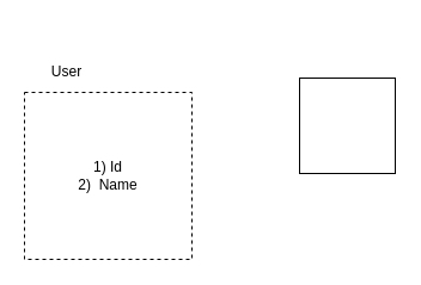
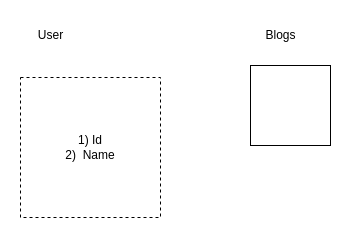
  <mxCell id="0" />
  <mxCell id="1" parent="0" />
  <mxCell id="2" value="1) Id&lt;br&gt;2)&amp;nbsp; Name&lt;br&gt;" style="whiteSpace=wrap;html=1;aspect=fixed;dashed=1;" vertex="1" parent="1"><mxGeometry x="20" y="77" width="140" height="140" as="geometry" /></mxCell>
- <mxCell id="3" value="User" style="text;html=1;align=center;verticalAlign=middle;resizable=0;points=[];autosize=1;strokeColor=none;fillColor=none;" vertex="1" parent="1"><mxGeometry x="30" y="45" width="50" height="30" as="geometry" /></mxCell>
+ <mxCell id="3" value="User" style="text;html=1;align=center;verticalAlign=middle;resizable=0;points=[];autosize=1;strokeColor=none;fillColor=none;" vertex="1" parent="1"><mxGeometry x="25" y="20" width="50" height="30" as="geometry" /></mxCell>
  <mxCell id="4" value="" style="whiteSpace=wrap;html=1;aspect=fixed;" vertex="1" parent="1"><mxGeometry x="250" y="65" width="80" height="80" as="geometry" /></mxCell>
+ <mxCell id="5" value="Blogs" style="text;html=1;align=center;verticalAlign=middle;resizable=0;points=[];autosize=1;strokeColor=none;fillColor=none;" vertex="1" parent="1"><mxGeometry x="255" y="20" width="50" height="30" as="geometry" /></mxCell>
